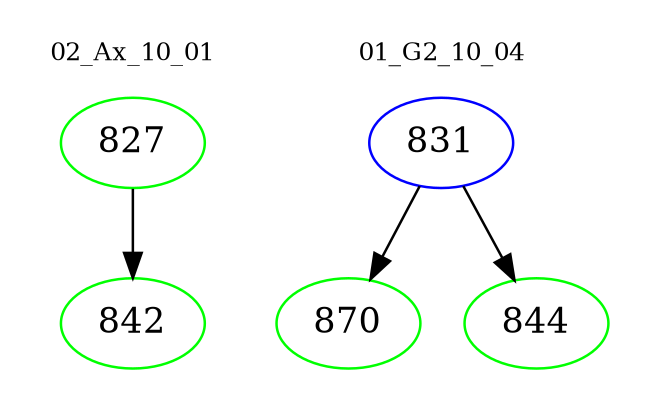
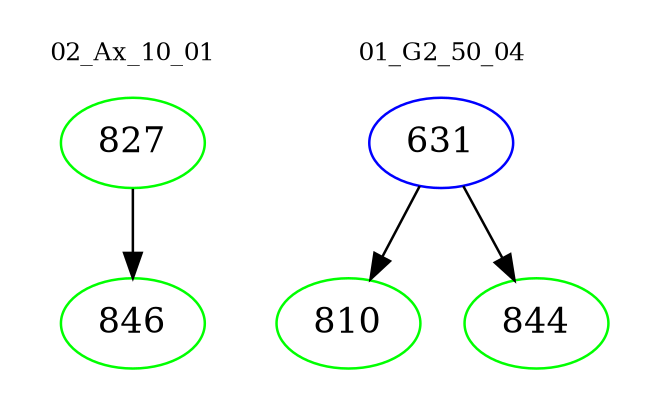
  digraph {
    node [color=green]
    edge [color=black]
    n1 [label=827]
-   n2 [label=842]
-   n3 [color=blue label=831]
-   n4 [label=870]
+   n2 [label=846]
+   n3 [color=blue label=631]
+   n4 [label=810]
    n5 [label=844]
    subgraph cluster_1 {
      color=white
      fontsize=10
      label="02_Ax_10_01"
      n1
      n2
    }
    subgraph cluster_2 {
      color=white
      fontsize=10
-     label="01_G2_10_04"
+     label="01_G2_50_04"
      n3
      n4
      n5
    }
    n1 -> n2
    n3 -> n4
    n3 -> n5
  }
